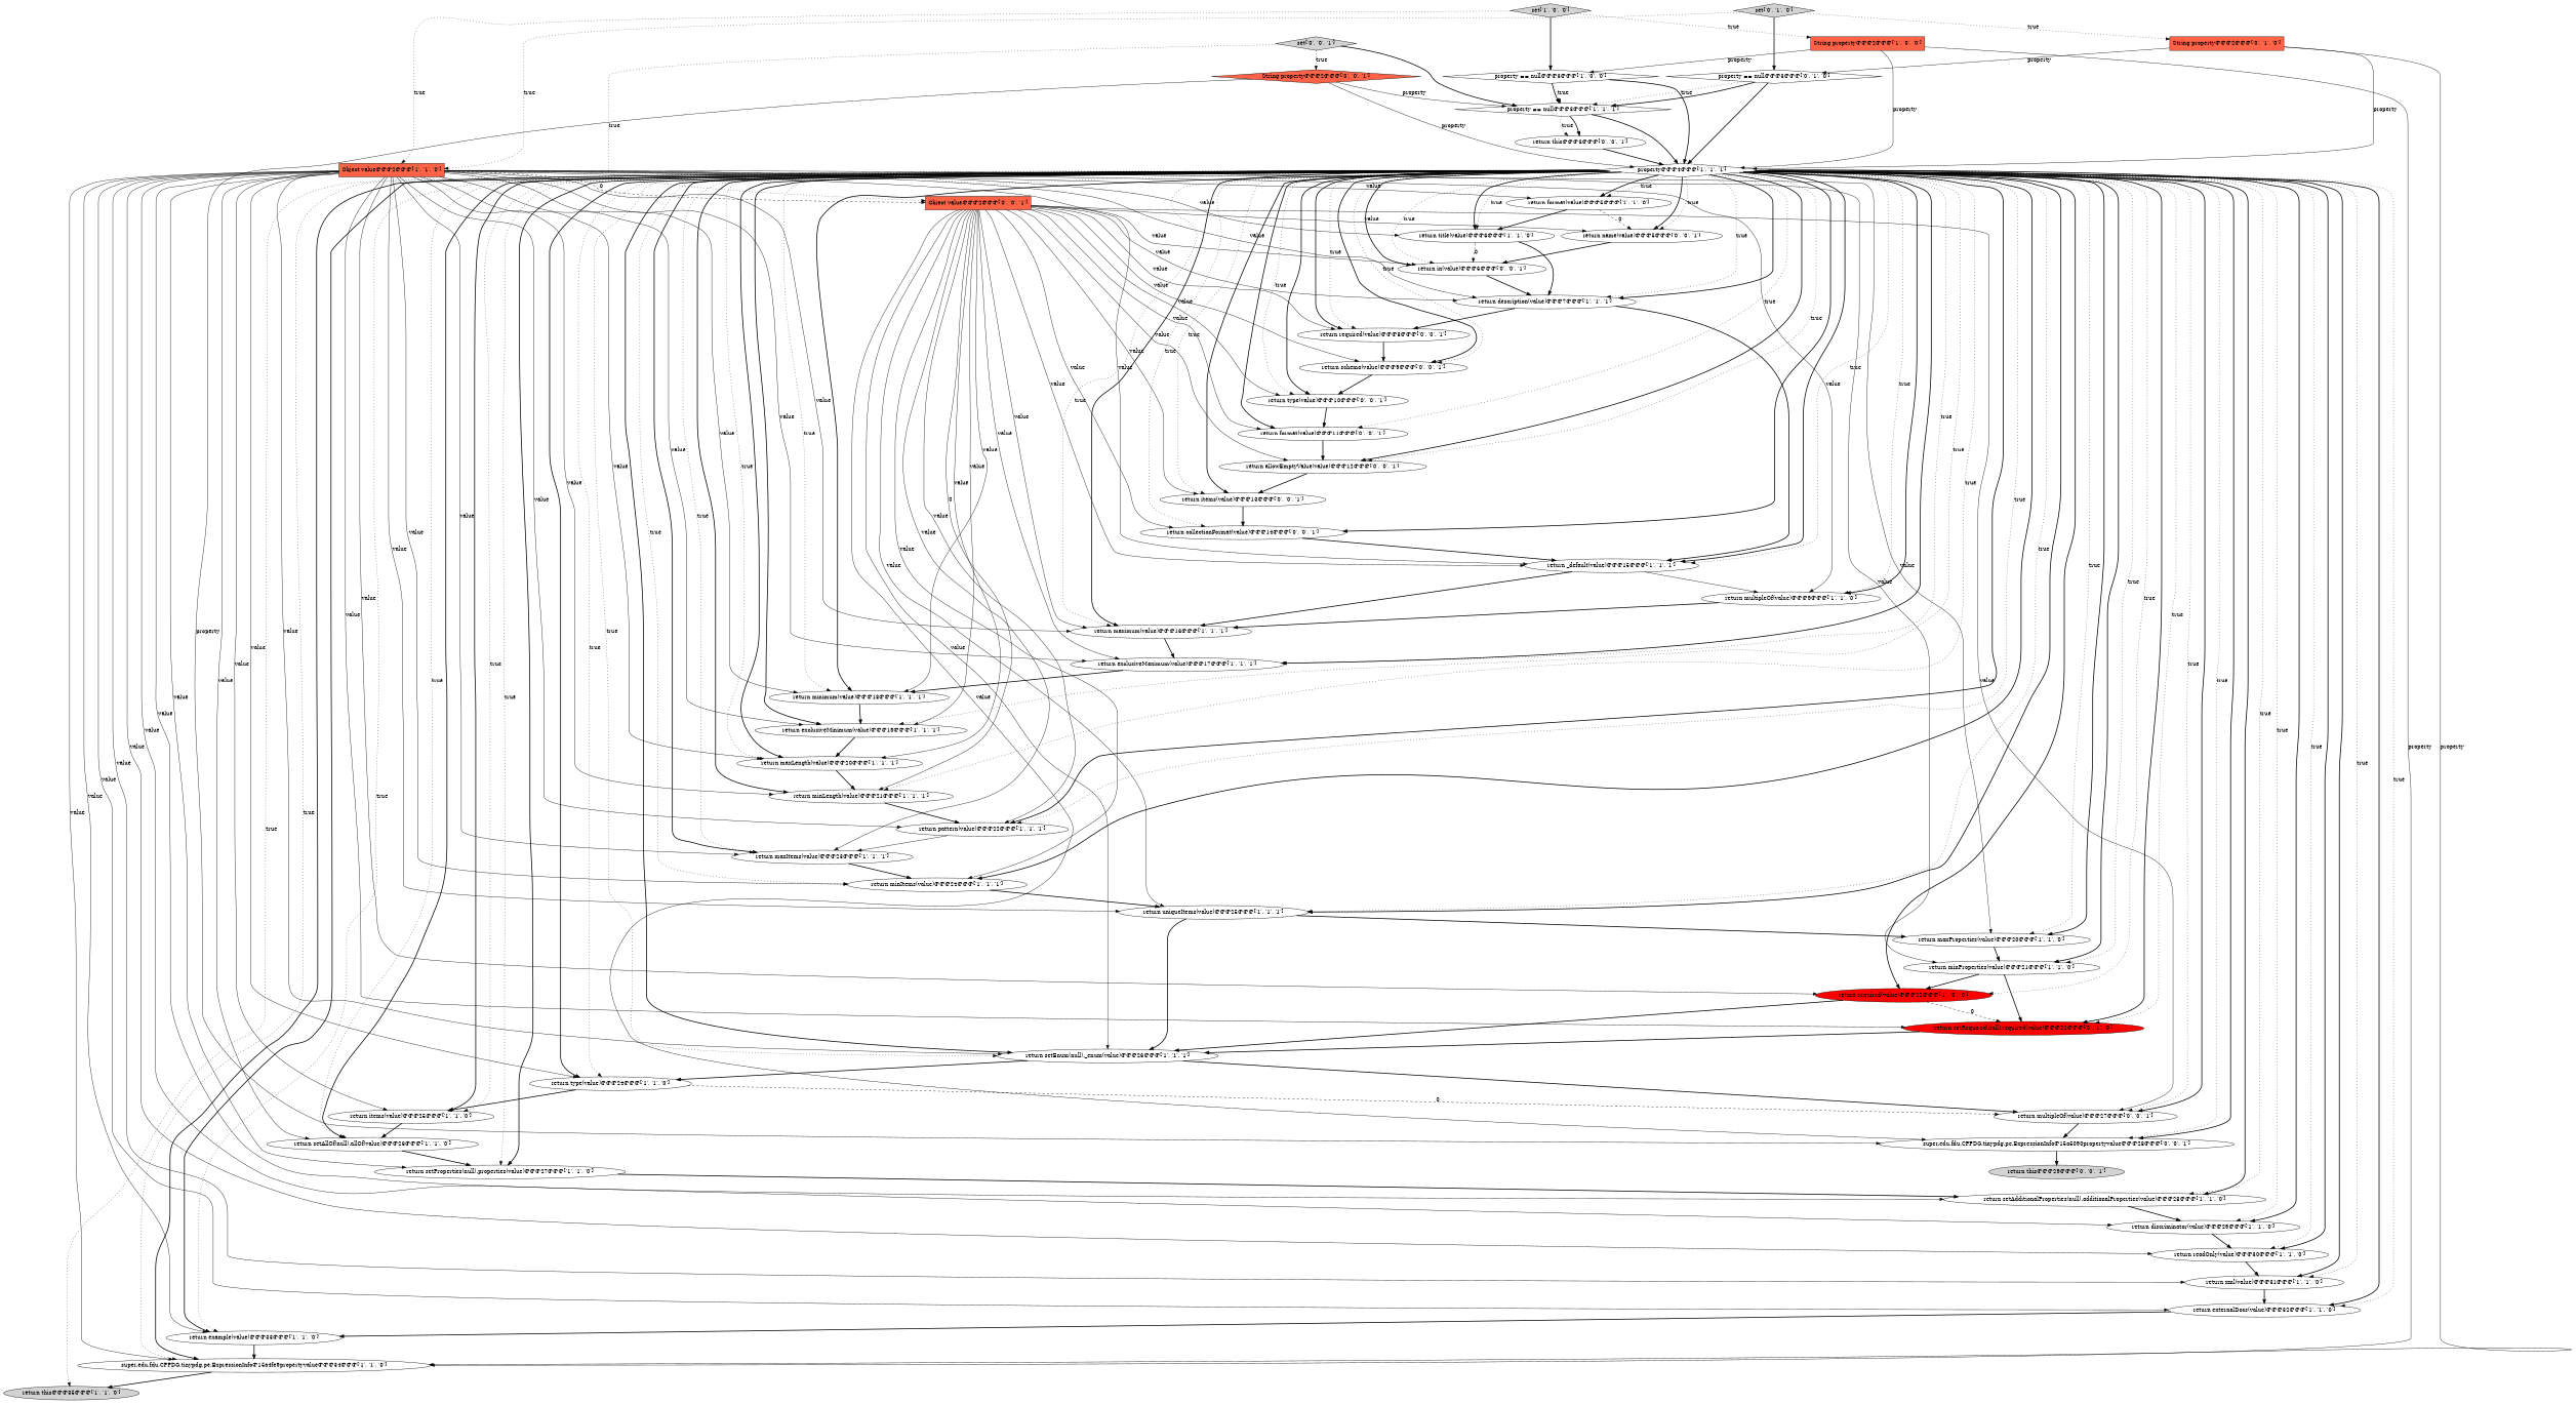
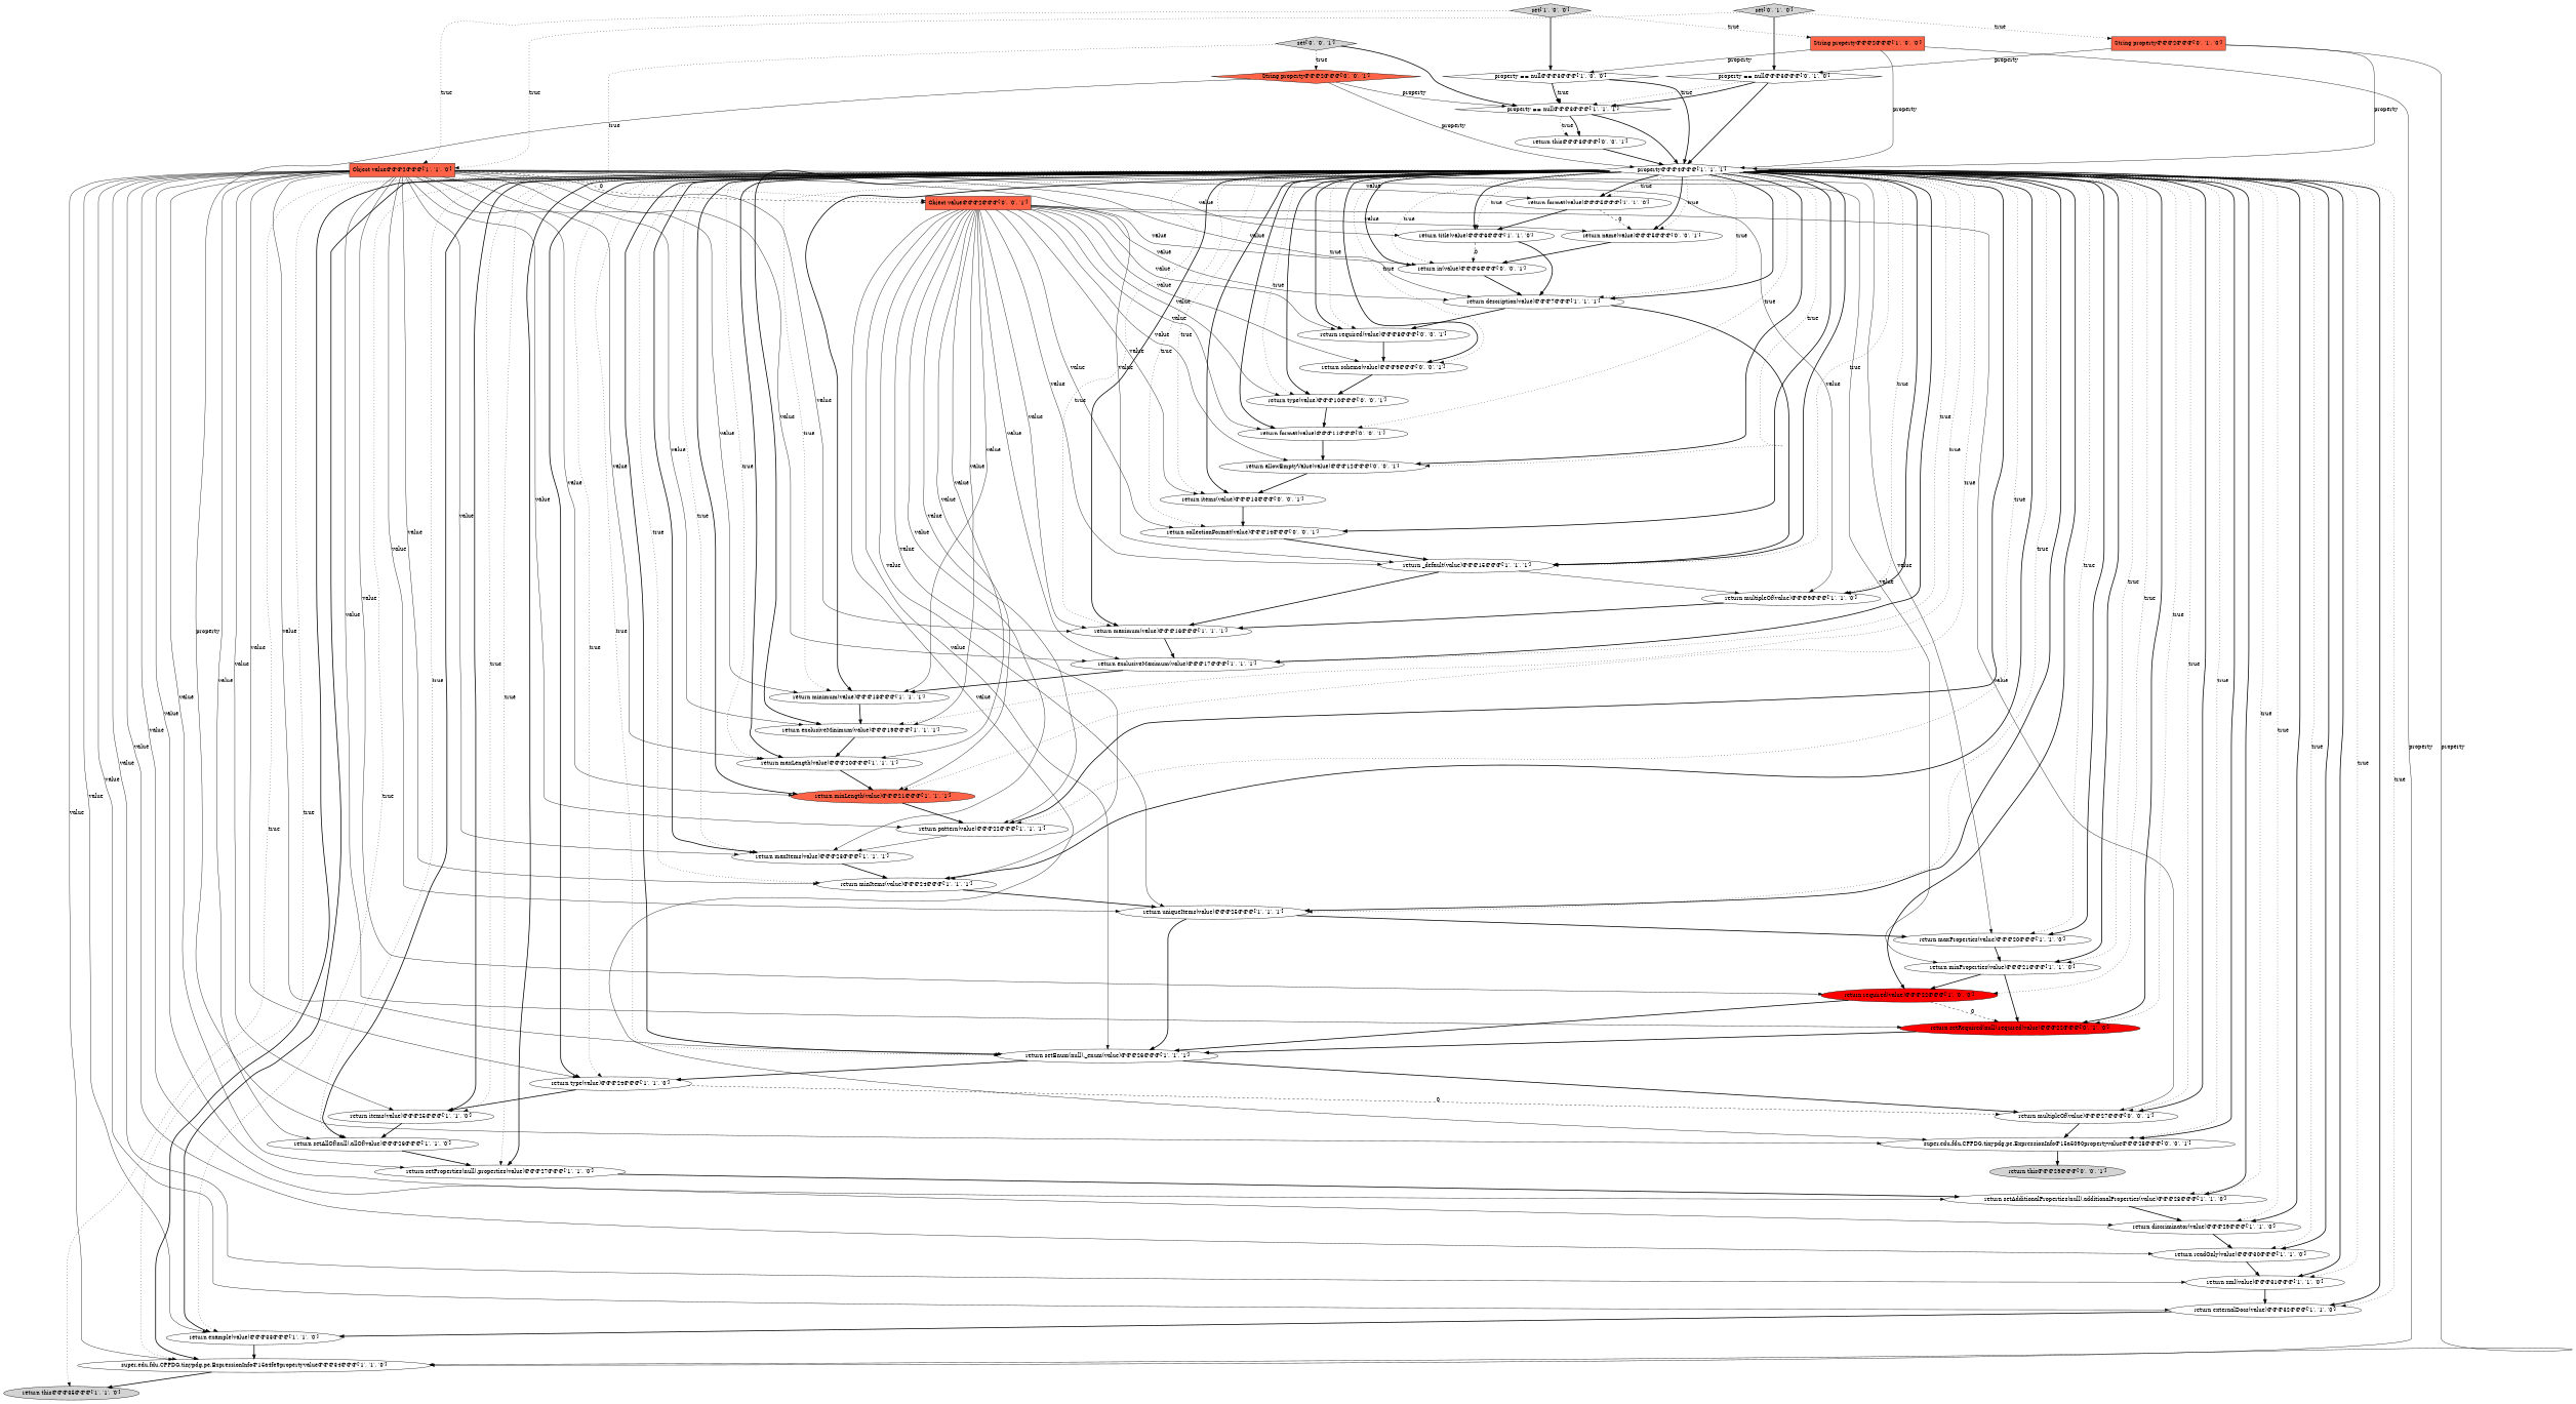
  digraph {
    node [fillcolor=white shape=ellipse style=filled]
    edge [style=bold]
    n1 [fillcolor=lightgray label="set['0', '0', '1']" shape=diamond]
    n2 [fillcolor=tomato label="Object value@@@2@@@['0', '0', '1']" shape=box]
    n3 [label="property == null@@@3@@@['1', '1', '1']" shape=diamond]
    n4 [fillcolor=tomato label="String property@@@2@@@['0', '0', '1']" shape=diamond]
    n5 [label="return multipleOf(value)@@@27@@@['0', '0', '1']"]
    n6 [label="return exclusiveMinimum(value)@@@19@@@['1', '1', '1']"]
    n7 [label="return maxLength(value)@@@20@@@['1', '1', '1']"]
    n8 [label="return items(value)@@@13@@@['0', '0', '1']"]
    n9 [label="return collectionFormat(value)@@@14@@@['0', '0', '1']"]
    n10 [label="return required(value)@@@8@@@['0', '0', '1']"]
    n11 [label="return schema(value)@@@9@@@['0', '0', '1']"]
    n12 [label="super.edu.fdu.CPPDG.tinypdg.pe.ExpressionInfo@15a5090propertyvalue@@@28@@@['0', '0', '1']"]
    n13 [label="return format(value)@@@11@@@['0', '0', '1']"]
    n14 [label="return minimum(value)@@@18@@@['1', '1', '1']"]
    n15 [label="return allowEmptyValue(value)@@@12@@@['0', '0', '1']"]
-   n16 [label="return minLength(value)@@@21@@@['1', '1', '1']"]
+   n16 [fillcolor=tomato label="return minLength(value)@@@21@@@['1', '1', '1']"]
    n17 [label="return maximum(value)@@@16@@@['1', '1', '1']"]
    n18 [label="return name(value)@@@5@@@['0', '0', '1']"]
    n19 [label="return _default(value)@@@15@@@['1', '1', '1']"]
    n20 [label="return pattern(value)@@@22@@@['1', '1', '1']"]
    n21 [label="return description(value)@@@7@@@['1', '1', '1']"]
    n22 [label="return exclusiveMaximum(value)@@@17@@@['1', '1', '1']"]
    n23 [label="return type(value)@@@10@@@['0', '0', '1']"]
    n24 [label="return in(value)@@@6@@@['0', '0', '1']"]
    n25 [label="return minItems(value)@@@24@@@['1', '1', '1']"]
    n26 [label="return uniqueItems(value)@@@25@@@['1', '1', '1']"]
    n27 [label="return maxItems(value)@@@23@@@['1', '1', '1']"]
    n28 [label="return setEnum(null)._enum(value)@@@26@@@['1', '1', '1']"]
    n29 [label="property@@@4@@@['1', '1', '1']" shape=diamond]
    n30 [label="return this@@@3@@@['0', '0', '1']"]
    n31 [label="return type(value)@@@24@@@['1', '1', '0']"]
    n32 [label="return items(value)@@@25@@@['1', '1', '0']"]
    n33 [label="return setAllOf(null).allOf(value)@@@26@@@['1', '1', '0']"]
    n34 [label="return setProperties(null).properties(value)@@@27@@@['1', '1', '0']"]
    n35 [fillcolor=tomato label="String property@@@2@@@['1', '0', '0']" shape=box]
    n36 [label="super.edu.fdu.CPPDG.tinypdg.pe.ExpressionInfo@15a4fe9propertyvalue@@@34@@@['1', '1', '0']"]
    n37 [label="property == null@@@3@@@['1', '0', '0']" shape=diamond]
    n38 [fillcolor=lightgray label="return this@@@35@@@['1', '1', '0']"]
    n39 [fillcolor=red label="return required(value)@@@22@@@['1', '0', '0']"]
    n40 [fillcolor=red label="return setRequired(null).required(value)@@@22@@@['0', '1', '0']"]
    n41 [label="return externalDocs(value)@@@32@@@['1', '1', '0']"]
    n42 [label="return example(value)@@@33@@@['1', '1', '0']"]
    n43 [label="return maxProperties(value)@@@20@@@['1', '1', '0']"]
    n44 [label="return minProperties(value)@@@21@@@['1', '1', '0']"]
    n45 [label="return setAdditionalProperties(null).additionalProperties(value)@@@28@@@['1', '1', '0']"]
    n46 [label="return discriminator(value)@@@29@@@['1', '1', '0']"]
    n47 [label="return readOnly(value)@@@30@@@['1', '1', '0']"]
    n48 [label="return xml(value)@@@31@@@['1', '1', '0']"]
    n49 [label="return title(value)@@@6@@@['1', '1', '0']"]
    n50 [label="return multipleOf(value)@@@9@@@['1', '1', '0']"]
    n51 [label="return format(value)@@@5@@@['1', '1', '0']"]
    n52 [fillcolor=lightgray label="return this@@@29@@@['0', '0', '1']"]
    n53 [fillcolor=lightgray label="set['1', '0', '0']" shape=diamond]
    n54 [fillcolor=tomato label="Object value@@@2@@@['1', '1', '0']" shape=box]
    n55 [fillcolor=tomato label="String property@@@2@@@['0', '1', '0']" shape=box]
    n56 [label="property == null@@@3@@@['0', '1', '0']" shape=diamond]
    n57 [fillcolor=lightgray label="set['0', '1', '0']" shape=diamond]
    n1 -> n2 [label=true style=dotted]
    n1 -> n3
    n1 -> n4 [label=true style=dotted]
    n2 -> n5 [label=value style=solid]
    n2 -> n6 [label=value style=solid]
    n2 -> n7 [label=value style=solid]
    n2 -> n8 [label=value style=solid]
    n2 -> n9 [label=value style=solid]
    n2 -> n10 [label=value style=solid]
    n2 -> n11 [label=value style=solid]
    n2 -> n12 [label=value style=solid]
    n2 -> n13 [label=value style=solid]
    n2 -> n14 [label=value style=solid]
    n2 -> n15 [label=value style=solid]
-   n2 -> n16 [label=0 style=solid]
+   n2 -> n16 [label=value style=solid]
    n2 -> n17 [label=value style=solid]
    n2 -> n18 [label=value style=solid]
    n2 -> n19 [label=value style=solid]
    n2 -> n20 [label=value style=solid]
    n2 -> n21 [label=value style=solid]
    n2 -> n22 [label=value style=solid]
    n2 -> n23 [label=value style=solid]
    n2 -> n24 [label=value style=solid]
    n2 -> n25 [label=value style=solid]
    n2 -> n26 [label=value style=solid]
    n2 -> n27 [label=value style=solid]
    n2 -> n28 [label=value style=solid]
    n3 -> n29
    n3 -> n30
    n3 -> n30 [label=true style=dotted]
    n4 -> n3 [label=property style=solid]
    n4 -> n12 [label=property style=solid]
    n4 -> n29 [label=property style=solid]
    n5 -> n12
    n6 -> n7
    n7 -> n16
    n8 -> n9
    n9 -> n19
    n10 -> n11
    n11 -> n23
    n12 -> n52
    n13 -> n15
    n14 -> n6
    n15 -> n8
    n16 -> n20
    n17 -> n22
    n18 -> n24
    n19 -> n17
    n19 -> n50 [style=solid]
    n20 -> n27 [style=solid]
    n21 -> n10
    n21 -> n19
    n22 -> n14
    n23 -> n13
    n24 -> n21
    n25 -> n26
    n26 -> n28
    n26 -> n43
    n27 -> n25
    n28 -> n5
    n28 -> n31
    n29 -> n5 [label=true style=dotted]
    n29 -> n5
    n29 -> n6 [label=true style=dotted]
    n29 -> n6
    n29 -> n7 [label=true style=dotted]
    n29 -> n7
    n29 -> n8 [label=true style=dotted]
    n29 -> n8
    n29 -> n9
    n29 -> n9 [label=true style=dotted]
    n29 -> n10 [label=true style=dotted]
    n29 -> n10
    n29 -> n11
    n29 -> n11 [label=true style=dotted]
    n29 -> n12 [label=true style=dotted]
    n29 -> n12
    n29 -> n13 [label=true style=dotted]
    n29 -> n13
    n29 -> n14 [label=true style=dotted]
    n29 -> n14
    n29 -> n15
    n29 -> n15 [label=true style=dotted]
    n29 -> n16 [label=true style=dotted]
    n29 -> n16
    n29 -> n17 [label=true style=dotted]
    n29 -> n17
    n29 -> n18
    n29 -> n18 [label=true style=dotted]
    n29 -> n19
    n29 -> n19 [label=true style=dotted]
    n29 -> n20
    n29 -> n20 [label=true style=dotted]
    n29 -> n21 [label=true style=dotted]
    n29 -> n21
    n29 -> n22
    n29 -> n22 [label=true style=dotted]
    n29 -> n23 [label=true style=dotted]
    n29 -> n23
    n29 -> n24
    n29 -> n24 [label=true style=dotted]
    n29 -> n25
    n29 -> n25 [label=true style=dotted]
    n29 -> n26 [label=true style=dotted]
    n29 -> n26
    n29 -> n27
    n29 -> n27 [label=true style=dotted]
    n29 -> n28 [label=true style=dotted]
    n29 -> n28
    n29 -> n31
    n29 -> n31 [label=true style=dotted]
    n29 -> n32
    n29 -> n32 [label=true style=dotted]
    n29 -> n33
    n29 -> n33 [label=true style=dotted]
    n29 -> n34 [label=true style=dotted]
    n29 -> n34
    n29 -> n36 [label=true style=dotted]
    n29 -> n36
    n29 -> n38 [label=true style=dotted]
    n29 -> n39
    n29 -> n39 [label=true style=dotted]
    n29 -> n40
    n29 -> n40 [label=true style=dotted]
    n29 -> n41
    n29 -> n41 [label=true style=dotted]
    n29 -> n42
    n29 -> n42 [label=true style=dotted]
    n29 -> n43
    n29 -> n43 [label=true style=dotted]
    n29 -> n44
    n29 -> n44 [label=true style=dotted]
    n29 -> n45
    n29 -> n45 [label=true style=dotted]
    n29 -> n46 [label=true style=dotted]
    n29 -> n46
    n29 -> n47 [label=true style=dotted]
    n29 -> n47
    n29 -> n48
    n29 -> n48 [label=true style=dotted]
    n29 -> n49 [label=true style=dotted]
    n29 -> n49
    n29 -> n50 [label=true style=dotted]
    n29 -> n50
    n29 -> n51 [label=true style=dotted]
    n29 -> n51
    n30 -> n29
    n31 -> n5 [label=0 style=dashed]
    n31 -> n32
    n32 -> n33
    n33 -> n34
    n34 -> n45
    n35 -> n29 [label=property style=solid]
    n35 -> n36 [label=property style=solid]
    n35 -> n37 [label=property style=solid]
    n36 -> n38
    n37 -> n3
    n37 -> n3 [label=true style=dotted]
    n37 -> n29
    n39 -> n28
    n39 -> n40 [label=0 style=dashed]
    n40 -> n28
    n41 -> n42
    n42 -> n36
    n43 -> n44
    n44 -> n39
    n44 -> n40
    n45 -> n46
    n46 -> n47
    n47 -> n48
    n48 -> n41
    n49 -> n21
    n49 -> n24 [label=0 style=dashed]
    n50 -> n17
    n51 -> n18 [label=0 style=dashed]
    n51 -> n49
    n53 -> n35 [label=true style=dotted]
    n53 -> n37
    n53 -> n54 [label=true style=dotted]
    n54 -> n2 [label=0 style=dashed]
    n54 -> n6 [label=value style=solid]
    n54 -> n7 [label=value style=solid]
    n54 -> n14 [label=value style=solid]
    n54 -> n16 [label=value style=solid]
    n54 -> n17 [label=value style=solid]
    n54 -> n19 [label=value style=solid]
    n54 -> n20 [label=value style=solid]
    n54 -> n21 [label=value style=solid]
    n54 -> n22 [label=value style=solid]
    n54 -> n25 [label=value style=solid]
    n54 -> n26 [label=value style=solid]
    n54 -> n27 [label=value style=solid]
    n54 -> n28 [label=value style=solid]
    n54 -> n31 [label=value style=solid]
    n54 -> n32 [label=value style=solid]
    n54 -> n33 [label=value style=solid]
    n54 -> n34 [label=value style=solid]
    n54 -> n36 [label=value style=solid]
    n54 -> n39 [label=value style=solid]
    n54 -> n40 [label=value style=solid]
    n54 -> n41 [label=value style=solid]
    n54 -> n42 [label=value style=solid]
    n54 -> n43 [label=value style=solid]
    n54 -> n44 [label=value style=solid]
    n54 -> n45 [label=value style=solid]
    n54 -> n46 [label=value style=solid]
    n54 -> n47 [label=value style=solid]
    n54 -> n48 [label=value style=solid]
    n54 -> n49 [label=value style=solid]
    n54 -> n50 [label=value style=solid]
    n54 -> n51 [label=value style=solid]
    n55 -> n29 [label=property style=solid]
    n55 -> n36 [label=property style=solid]
    n55 -> n56 [label=property style=solid]
    n56 -> n3 [label=true style=dotted]
    n56 -> n3
    n56 -> n29
    n57 -> n54 [label=true style=dotted]
    n57 -> n55 [label=true style=dotted]
    n57 -> n56
  }
